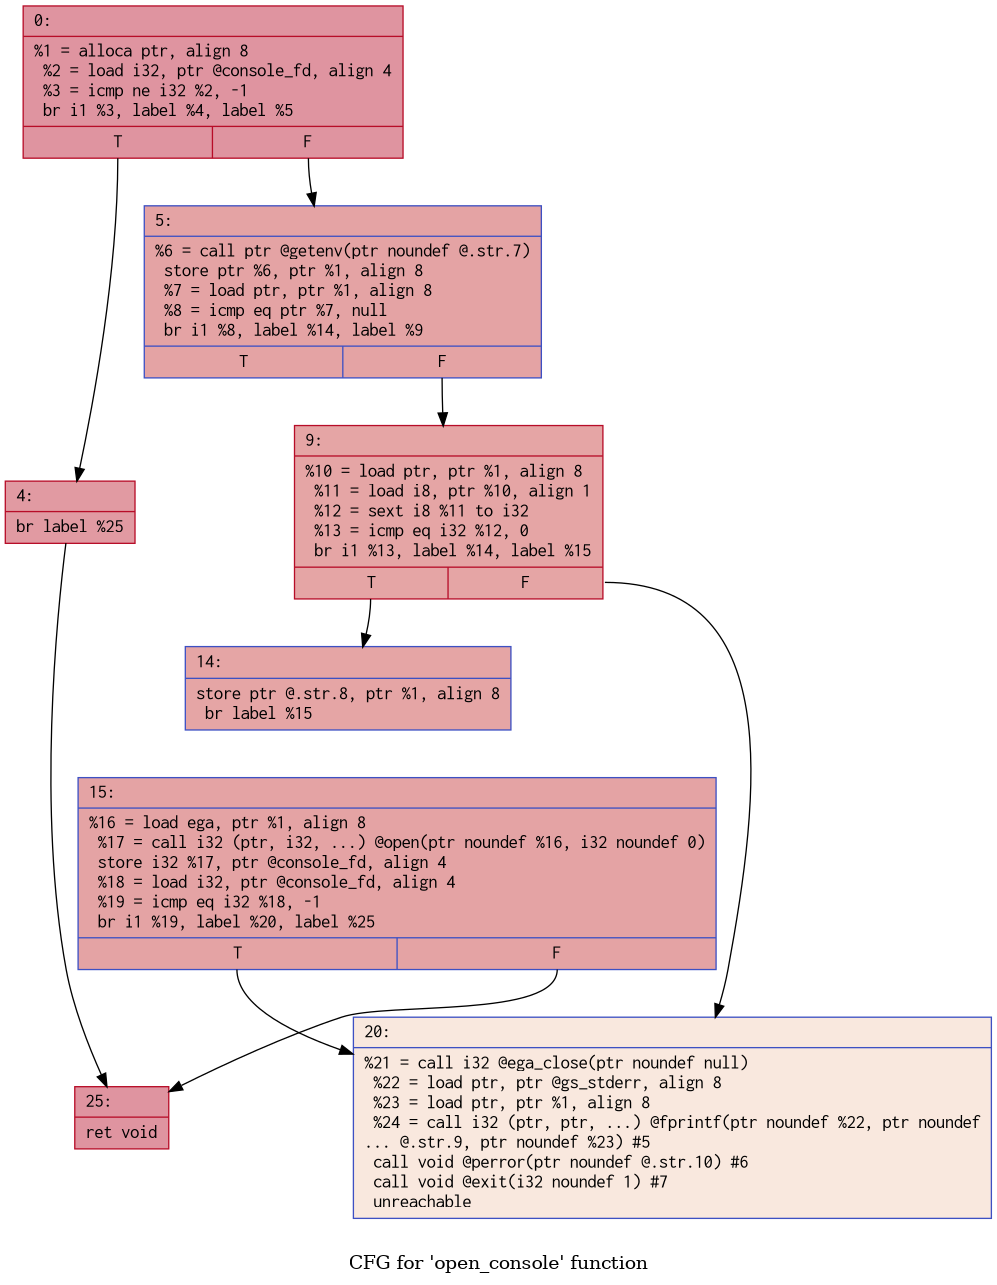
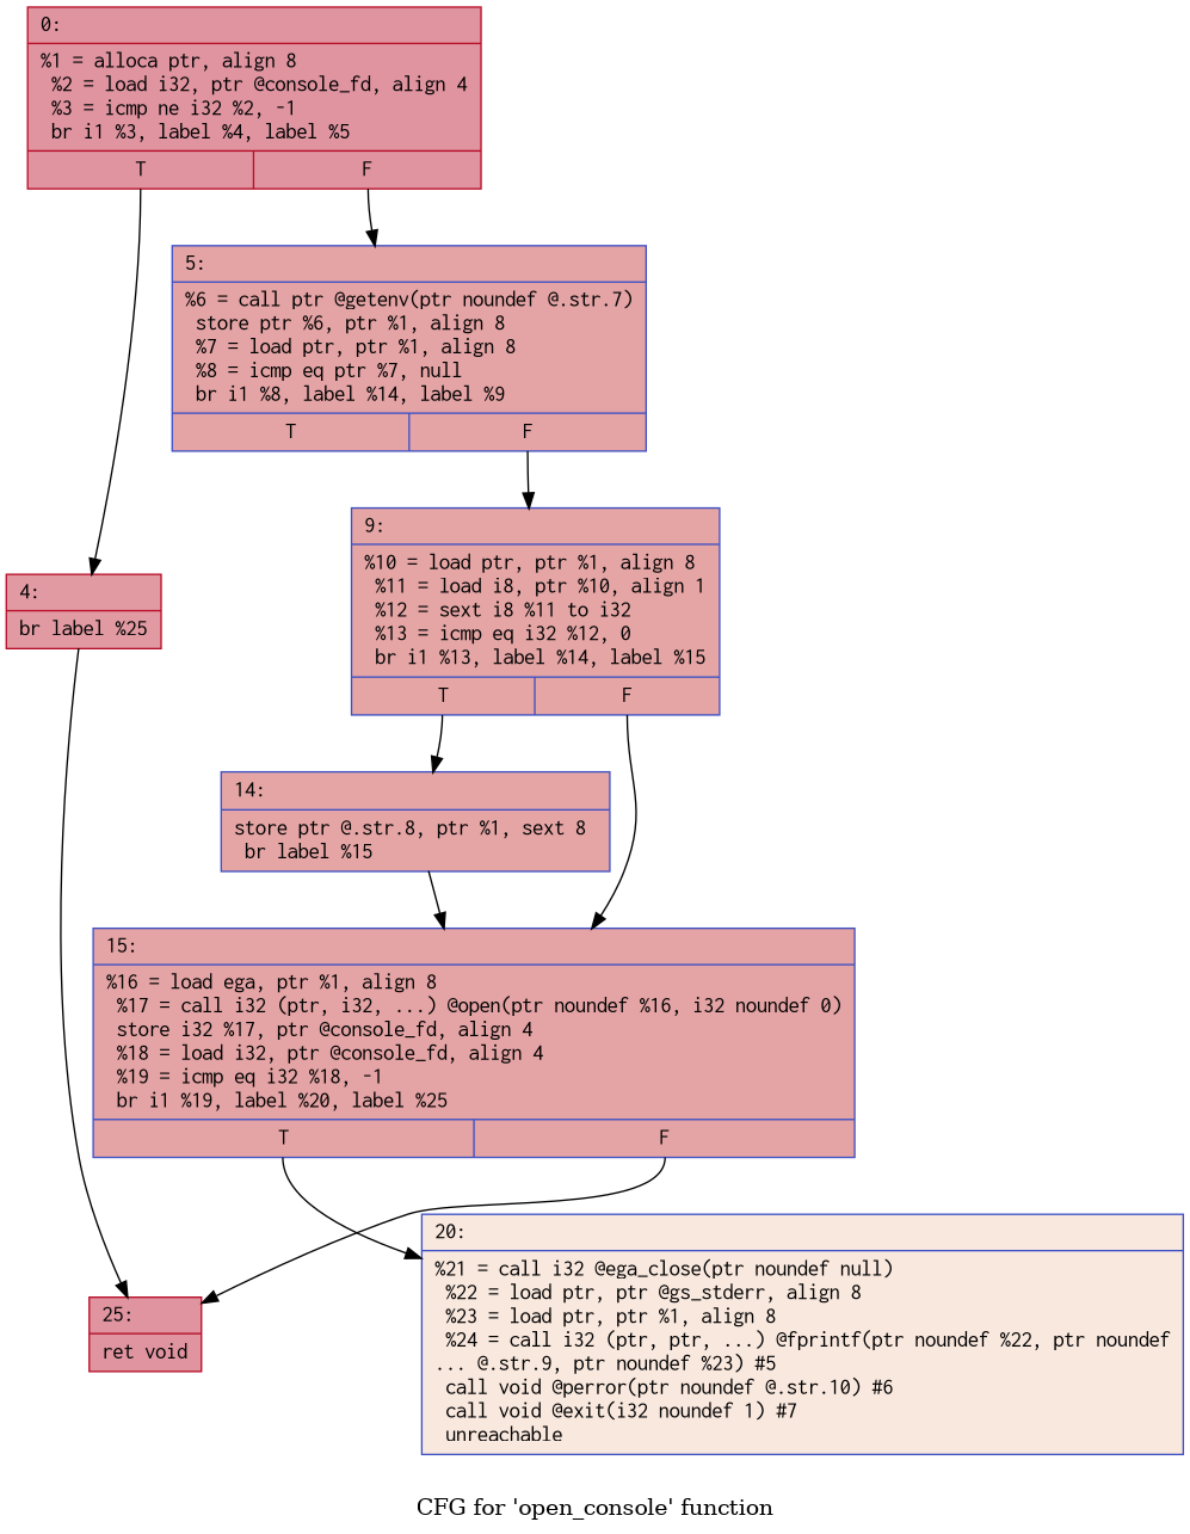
  digraph {
    label="CFG for 'open_console' function"
    node [color="#3d50c3ff" fillcolor="#b70d2870" fontname=Courier shape=record style=filled]
    edge [tailport=s0]
    n1 [color="#b70d28ff" label="{0:\l|  %1 = alloca ptr, align 8\l  %2 = load i32, ptr @console_fd, align 4\l  %3 = icmp ne i32 %2, -1\l  br i1 %3, label %4, label %5\l|{<s0>T|<s1>F}}"]
    n2 [color="#b70d28ff" fillcolor="#bb1b2c70" label="{4:\l|  br label %25\l}"]
    n3 [fillcolor="#c32e3170" label="{5:\l|  %6 = call ptr @getenv(ptr noundef @.str.7)\l  store ptr %6, ptr %1, align 8\l  %7 = load ptr, ptr %1, align 8\l  %8 = icmp eq ptr %7, null\l  br i1 %8, label %14, label %9\l|{<s0>T|<s1>F}}"]
    n4 [color="#b70d28ff" label="{25:\l|  ret void\l}"]
-   n5 [color="#b70d28ff" fillcolor="#c5333470" label="{9:\l|  %10 = load ptr, ptr %1, align 8\l  %11 = load i8, ptr %10, align 1\l  %12 = sext i8 %11 to i32\l  %13 = icmp eq i32 %12, 0\l  br i1 %13, label %14, label %15\l|{<s0>T|<s1>F}}"]
-   n6 [fillcolor="#c5333470" label="{14:\l|  store ptr @.str.8, ptr %1, align 8\l  br label %15\l}"]
+   n5 [fillcolor="#c5333470" label="{9:\l|  %10 = load ptr, ptr %1, align 8\l  %11 = load i8, ptr %10, align 1\l  %12 = sext i8 %11 to i32\l  %13 = icmp eq i32 %12, 0\l  br i1 %13, label %14, label %15\l|{<s0>T|<s1>F}}"]
+   n6 [fillcolor="#c5333470" label="{14:\l|  store ptr @.str.8, ptr %1, sext 8\l  br label %15\l}"]
    n7 [fillcolor="#c32e3170" label="{15:\l|  %16 = load ega, ptr %1, align 8\l  %17 = call i32 (ptr, i32, ...) @open(ptr noundef %16, i32 noundef 0)\l  store i32 %17, ptr @console_fd, align 4\l  %18 = load i32, ptr @console_fd, align 4\l  %19 = icmp eq i32 %18, -1\l  br i1 %19, label %20, label %25\l|{<s0>T|<s1>F}}"]
    n8 [fillcolor="#f2cab570" label="{20:\l|  %21 = call i32 @ega_close(ptr noundef null)\l  %22 = load ptr, ptr @gs_stderr, align 8\l  %23 = load ptr, ptr %1, align 8\l  %24 = call i32 (ptr, ptr, ...) @fprintf(ptr noundef %22, ptr noundef\l... @.str.9, ptr noundef %23) #5\l  call void @perror(ptr noundef @.str.10) #6\l  call void @exit(i32 noundef 1) #7\l  unreachable\l}"]
    n1 -> n2
    n1 -> n3 [tailport=s1]
    n2 -> n4
    n3 -> n5 [tailport=s1]
    n5 -> n6
-   n5 -> n8 [tailport=s1]
+   n5 -> n7 [tailport=s1]
+   n6 -> n7
    n7 -> n4 [tailport=s1]
    n7 -> n8
  }
